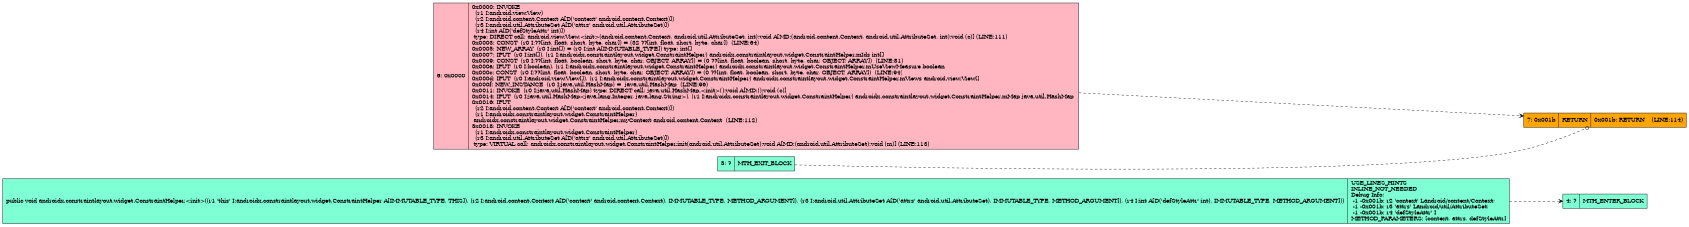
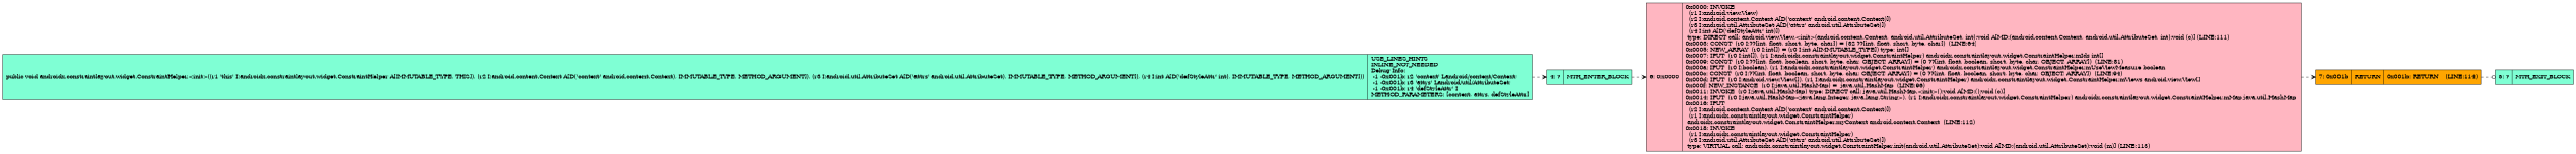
  digraph {
    rankdir=LR
    node [fillcolor=aquamarine shape=record style=filled]
    edge [arrowhead=vee style=dashed]
    n1 [label="{4\:\ ?|MTH_ENTER_BLOCK\l}"]
-   n2 [fillcolor=lightpink label="{6\:\ 0x0000|0x0000: INVOKE  \l  (r1 I:android.view.View)\l  (r2 I:android.content.Context A[D('context' android.content.Context)])\l  (r3 I:android.util.AttributeSet A[D('attrs' android.util.AttributeSet)])\l  (r4 I:int A[D('defStyleAttr' int)])\l type: DIRECT call: android.view.View.\<init\>(android.content.Context, android.util.AttributeSet, int):void A[MD:(android.content.Context, android.util.AttributeSet, int):void (c)] (LINE:111)\l0x0003: CONST  (r0 I:??[int, float, short, byte, char]) = (32 ??[int, float, short, byte, char])  (LINE:64)\l0x0005: NEW_ARRAY  (r0 I:int[]) = (r0 I:int A[IMMUTABLE_TYPE]) type: int[] \l0x0007: IPUT  (r0 I:int[]), (r1 I:androidx.constraintlayout.widget.ConstraintHelper) androidx.constraintlayout.widget.ConstraintHelper.mIds int[] \l0x0009: CONST  (r0 I:??[int, float, boolean, short, byte, char, OBJECT, ARRAY]) = (0 ??[int, float, boolean, short, byte, char, OBJECT, ARRAY])  (LINE:81)\l0x000a: IPUT  (r0 I:boolean), (r1 I:androidx.constraintlayout.widget.ConstraintHelper) androidx.constraintlayout.widget.ConstraintHelper.mUseViewMeasure boolean \l0x000c: CONST  (r0 I:??[int, float, boolean, short, byte, char, OBJECT, ARRAY]) = (0 ??[int, float, boolean, short, byte, char, OBJECT, ARRAY])  (LINE:94)\l0x000d: IPUT  (r0 I:android.view.View[]), (r1 I:androidx.constraintlayout.widget.ConstraintHelper) androidx.constraintlayout.widget.ConstraintHelper.mViews android.view.View[] \l0x000f: NEW_INSTANCE  (r0 I:java.util.HashMap) =  java.util.HashMap  (LINE:96)\l0x0011: INVOKE  (r0 I:java.util.HashMap) type: DIRECT call: java.util.HashMap.\<init\>():void A[MD:():void (c)]\l0x0014: IPUT  (r0 I:java.util.HashMap\<java.lang.Integer, java.lang.String\>), (r1 I:androidx.constraintlayout.widget.ConstraintHelper) androidx.constraintlayout.widget.ConstraintHelper.mMap java.util.HashMap \l0x0016: IPUT  \l  (r2 I:android.content.Context A[D('context' android.content.Context)])\l  (r1 I:androidx.constraintlayout.widget.ConstraintHelper)\l androidx.constraintlayout.widget.ConstraintHelper.myContext android.content.Context  (LINE:112)\l5x0018: INVOKE  \l  (r1 I:androidx.constraintlayout.widget.ConstraintHelper)\l  (r3 I:android.util.AttributeSet A[D('attrs' android.util.AttributeSet)])\l type: VIRTUAL call: androidx.constraintlayout.widget.ConstraintHelper.init(android.util.AttributeSet):void A[MD:(android.util.AttributeSet):void (m)] (LINE:113)\l}"]
+   n2 [fillcolor=lightpink label="{6\:\ 0x0000|0x0000: INVOKE  \l  (r1 I:android.view.View)\l  (r2 I:android.content.Context A[D('context' android.content.Context)])\l  (r3 I:android.util.AttributeSet A[D('attrs' android.util.AttributeSet)])\l  (r4 I:int A[D('defStyleAttr' int)])\l type: DIRECT call: android.view.View.\<init\>(android.content.Context, android.util.AttributeSet, int):void A[MD:(android.content.Context, android.util.AttributeSet, int):void (c)] (LINE:111)\l0x0003: CONST  (r0 I:??[int, float, short, byte, char]) = (32 ??[int, float, short, byte, char])  (LINE:64)\l0x0005: NEW_ARRAY  (r0 I:int[]) = (r0 I:int A[IMMUTABLE_TYPE]) type: int[] \l0x0007: IPUT  (r0 I:int[]), (r1 I:androidx.constraintlayout.widget.ConstraintHelper) androidx.constraintlayout.widget.ConstraintHelper.mIds int[] \l0x0009: CONST  (r0 I:??[int, float, boolean, short, byte, char, OBJECT, ARRAY]) = (0 ??[int, float, boolean, short, byte, char, OBJECT, ARRAY])  (LINE:81)\l0x000a: IPUT  (r0 I:boolean), (r1 I:androidx.constraintlayout.widget.ConstraintHelper) androidx.constraintlayout.widget.ConstraintHelper.mUseViewMeasure boolean \l0x000c: CONST  (r0 I:??[int, float, boolean, short, byte, char, OBJECT, ARRAY]) = (0 ??[int, float, boolean, short, byte, char, OBJECT, ARRAY])  (LINE:94)\l0x000d: IPUT  (r0 I:android.view.View[]), (r1 I:androidx.constraintlayout.widget.ConstraintHelper) androidx.constraintlayout.widget.ConstraintHelper.mViews android.view.View[] \l0x000f: NEW_INSTANCE  (r0 I:java.util.HashMap) =  java.util.HashMap  (LINE:96)\l0x0011: INVOKE  (r0 I:java.util.HashMap) type: DIRECT call: java.util.HashMap.\<init\>():void A[MD:():void (c)]\l0x0014: IPUT  (r0 I:java.util.HashMap\<java.lang.Integer, java.lang.String\>), (r1 I:androidx.constraintlayout.widget.ConstraintHelper) androidx.constraintlayout.widget.ConstraintHelper.mMap java.util.HashMap \l0x0016: IPUT  \l  (r2 I:android.content.Context A[D('context' android.content.Context)])\l  (r1 I:androidx.constraintlayout.widget.ConstraintHelper)\l androidx.constraintlayout.widget.ConstraintHelper.myContext android.content.Context  (LINE:112)\l0x0018: INVOKE  \l  (r1 I:androidx.constraintlayout.widget.ConstraintHelper)\l  (r3 I:android.util.AttributeSet A[D('attrs' android.util.AttributeSet)])\l type: VIRTUAL call: androidx.constraintlayout.widget.ConstraintHelper.init(android.util.AttributeSet):void A[MD:(android.util.AttributeSet):void (m)] (LINE:113)\l}"]
    n3 [fillcolor=orange label="{7\:\ 0x001b|RETURN\l|0x001b: RETURN    (LINE:114)\l}"]
    n4 [label="{5\:\ ?|MTH_EXIT_BLOCK\l}"]
    n5 [label="{public void androidx.constraintlayout.widget.ConstraintHelper.\<init\>((r1 'this' I:androidx.constraintlayout.widget.ConstraintHelper A[IMMUTABLE_TYPE, THIS]), (r2 I:android.content.Context A[D('context' android.content.Context), IMMUTABLE_TYPE, METHOD_ARGUMENT]), (r3 I:android.util.AttributeSet A[D('attrs' android.util.AttributeSet), IMMUTABLE_TYPE, METHOD_ARGUMENT]), (r4 I:int A[D('defStyleAttr' int), IMMUTABLE_TYPE, METHOD_ARGUMENT]))  | USE_LINES_HINTS\lINLINE_NOT_NEEDED\lDebug Info:\l  \-1 \-0x001b: r2 'context' Landroid\/content\/Context;\l  \-1 \-0x001b: r3 'attrs' Landroid\/util\/AttributeSet;\l  \-1 \-0x001b: r4 'defStyleAttr' I\lMETHOD_PARAMETERS: [context, attrs, defStyleAttr]\l}"]
+   n1 -> n2
    n2 -> n3
-   n4 -> n3 [arrowhead=odot]
+   n3 -> n4 [arrowhead=odot]
    n5 -> n1
  }
